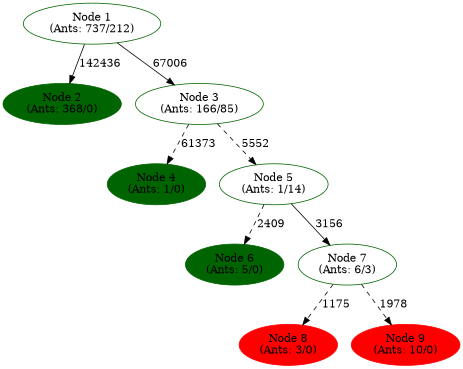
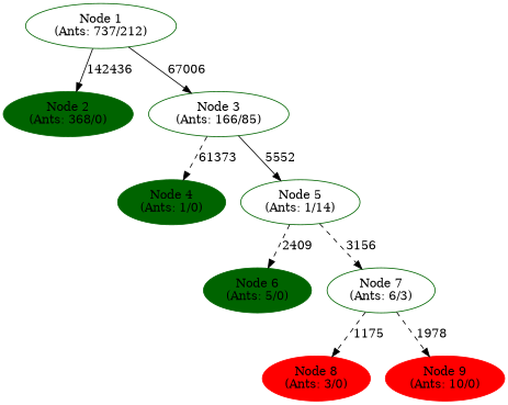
  digraph {
    node [color=darkgreen style=filled]
    edge [style=solid]
    "Node 1\n(Ants: 737/212)" [style=""]
    "Node 2\n(Ants: 368/0)"
    "Node 3\n(Ants: 166/85)" [style=""]
    "Node 4\n(Ants: 1/0)"
    "Node 5\n(Ants: 1/14)" [style=""]
    "Node 6\n(Ants: 5/0)"
    "Node 7\n(Ants: 6/3)" [style=""]
    "Node 8\n(Ants: 3/0)" [color=red]
    "Node 9\n(Ants: 10/0)" [color=red]
    "Node 1\n(Ants: 737/212)" -> "Node 2\n(Ants: 368/0)" [label=142436]
    "Node 1\n(Ants: 737/212)" -> "Node 3\n(Ants: 166/85)" [label=67006]
    "Node 3\n(Ants: 166/85)" -> "Node 4\n(Ants: 1/0)" [label=61373 style=dashed]
-   "Node 3\n(Ants: 166/85)" -> "Node 5\n(Ants: 1/14)" [label=5552 style=dashed]
+   "Node 3\n(Ants: 166/85)" -> "Node 5\n(Ants: 1/14)" [label=5552]
    "Node 5\n(Ants: 1/14)" -> "Node 6\n(Ants: 5/0)" [label=2409 style=dashed]
-   "Node 5\n(Ants: 1/14)" -> "Node 7\n(Ants: 6/3)" [label=3156]
+   "Node 5\n(Ants: 1/14)" -> "Node 7\n(Ants: 6/3)" [label=3156 style=dashed]
    "Node 7\n(Ants: 6/3)" -> "Node 8\n(Ants: 3/0)" [label=1175 style=dashed]
    "Node 7\n(Ants: 6/3)" -> "Node 9\n(Ants: 10/0)" [label=1978 style=dashed]
  }
